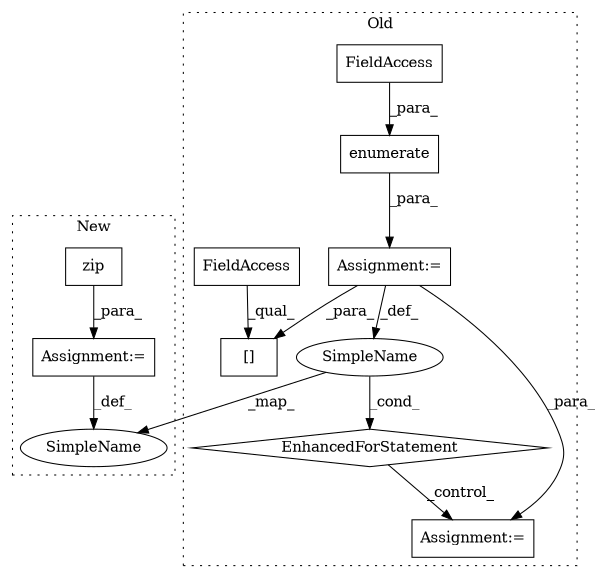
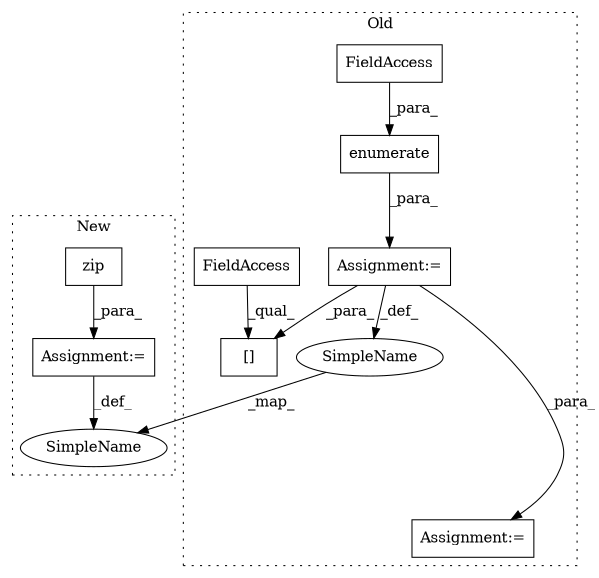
  digraph {
    node [a=7 l="67,2" s="4868,4982" shape=box]
    n1 [a=32 l="10,1" label=enumerate s="4950,4981"]
    n2 [label="Assignment:="]
-   n3 [a=70 label=EnhancedForStatement shape=diamond]
    n4 [l=14 label="Assignment:=" s=5002]
    n5 [a=2 l="24,1" label="[]" s="5034,5063"]
    n6 [a=42 l=6 label=SimpleName s=4941 shape=ellipse]
    n7 [a=22 l=21 label=FieldAccess s=4960]
    n8 [a=22 l=23 label=FieldAccess s=5034]
    n9 [a=32 l="4,1" label=zip s="4040,4061"]
    n10 [l=38 label="Assignment:=" s=4033]
    n11 [a=42 l=1 label=SimpleName s=4036 shape=ellipse]
    subgraph cluster_1 {
      label=Old
      style=dotted
      n1
      n2
-     n3
      n4
      n5
      n6
      n7
      n8
    }
    subgraph cluster_2 {
      label=New
      style=dotted
      n9
      n10
      n11
    }
    n1 -> n2 [label=_para_]
    n2 -> n4 [label=_para_]
    n2 -> n5 [label=_para_]
    n2 -> n6 [label=_def_]
-   n3 -> n4 [label=_control_]
-   n6 -> n3 [label=_cond_]
    n6 -> n11 [label=_map_]
    n7 -> n1 [label=_para_]
    n8 -> n5 [label=_qual_]
    n9 -> n10 [label=_para_]
    n10 -> n11 [label=_def_]
  }
